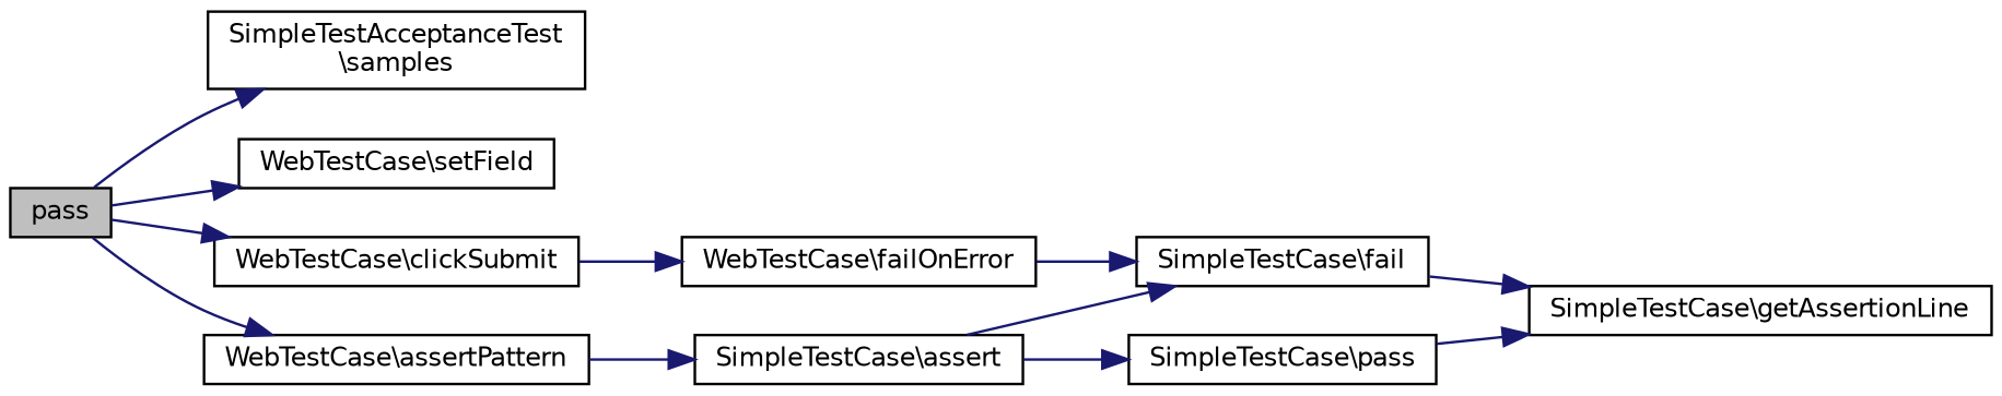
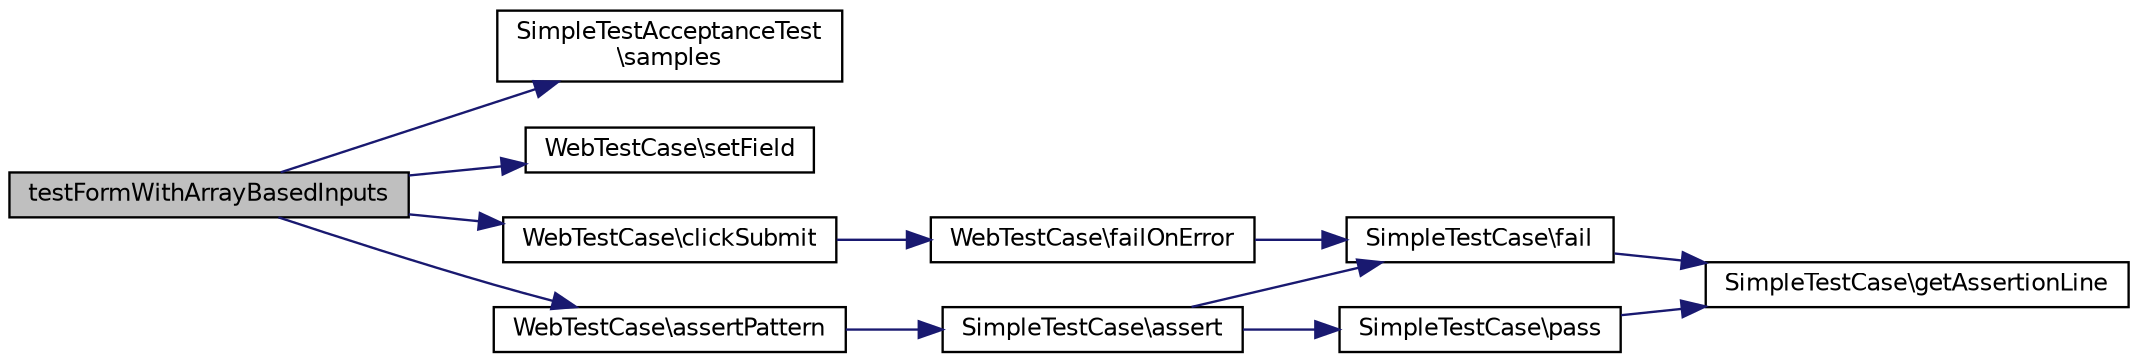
  digraph {
    rankdir=LR
    node [color=black fillcolor=white fontname=Helvetica fontsize=10 shape=record style=filled]
    edge [color=midnightblue fontname=Helvetica fontsize=10 labelfontname=Helvetica labelfontsize=10 style=solid]
-   n1 [fillcolor=grey75 fontcolor=black height=0.2 label=pass width=0.4]
+   n1 [fillcolor=grey75 fontcolor=black height=0.2 label=testFormWithArrayBasedInputs width=0.4]
    n2 [height=0.2 label="SimpleTestAcceptanceTest\l\\samples" width=0.4]
    n3 [height=0.2 label="WebTestCase\\setField" width=0.4]
    n4 [height=0.2 label="WebTestCase\\clickSubmit" width=0.4]
    n5 [height=0.2 label="WebTestCase\\assertPattern" width=0.4]
    n6 [height=0.2 label="WebTestCase\\failOnError" width=0.4]
    n7 [height=0.2 label="SimpleTestCase\\fail" width=0.4]
    n8 [height=0.2 label="SimpleTestCase\\getAssertionLine" width=0.4]
    n9 [height=0.2 label="SimpleTestCase\\assert" width=0.4]
    n10 [height=0.2 label="SimpleTestCase\\pass" width=0.4]
    n1 -> n2
    n1 -> n3
    n1 -> n4
    n1 -> n5
    n4 -> n6
    n5 -> n9
    n6 -> n7
    n7 -> n8
    n9 -> n7
    n9 -> n10
    n10 -> n8
  }
